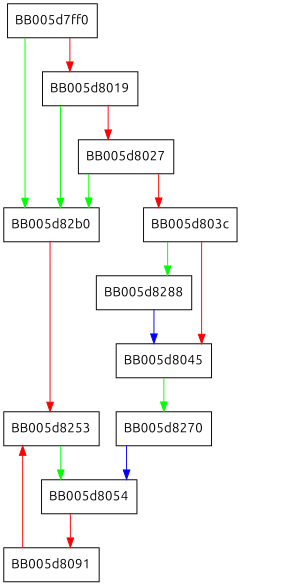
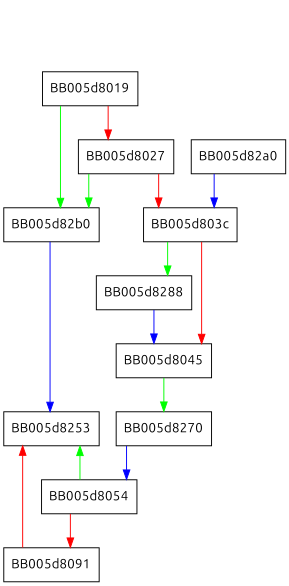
  digraph {
    fontname=Ubuntu
    splines=ortho
    node [fontname=Ubuntu shape=box]
    edge [color=green fontname=Ubuntu]
-   BB005d7ff0
    BB005d82b0
    BB005d8019
    BB005d8253
    BB005d8027
    BB005d803c
+   BB005d82a0
    BB005d8288
    BB005d8045
    BB005d8270
    BB005d8054
    BB005d8091
-   BB005d7ff0 -> BB005d82b0
-   BB005d7ff0 -> BB005d8019 [color=red]
-   BB005d82b0 -> BB005d8253 [color=red]
+   BB005d82b0 -> BB005d8253 [color=blue]
    BB005d8019 -> BB005d82b0
    BB005d8019 -> BB005d8027 [color=red]
    BB005d8027 -> BB005d82b0
    BB005d8027 -> BB005d803c [color=red]
    BB005d803c -> BB005d8288
    BB005d803c -> BB005d8045 [color=red]
+   BB005d82a0 -> BB005d803c [color=blue]
    BB005d8288 -> BB005d8045 [color=blue]
    BB005d8045 -> BB005d8270
    BB005d8270 -> BB005d8054 [color=blue]
-   BB005d8253 -> BB005d8054
+   BB005d8054 -> BB005d8253
    BB005d8054 -> BB005d8091 [color=red]
    BB005d8091 -> BB005d8253 [color=red]
  }
